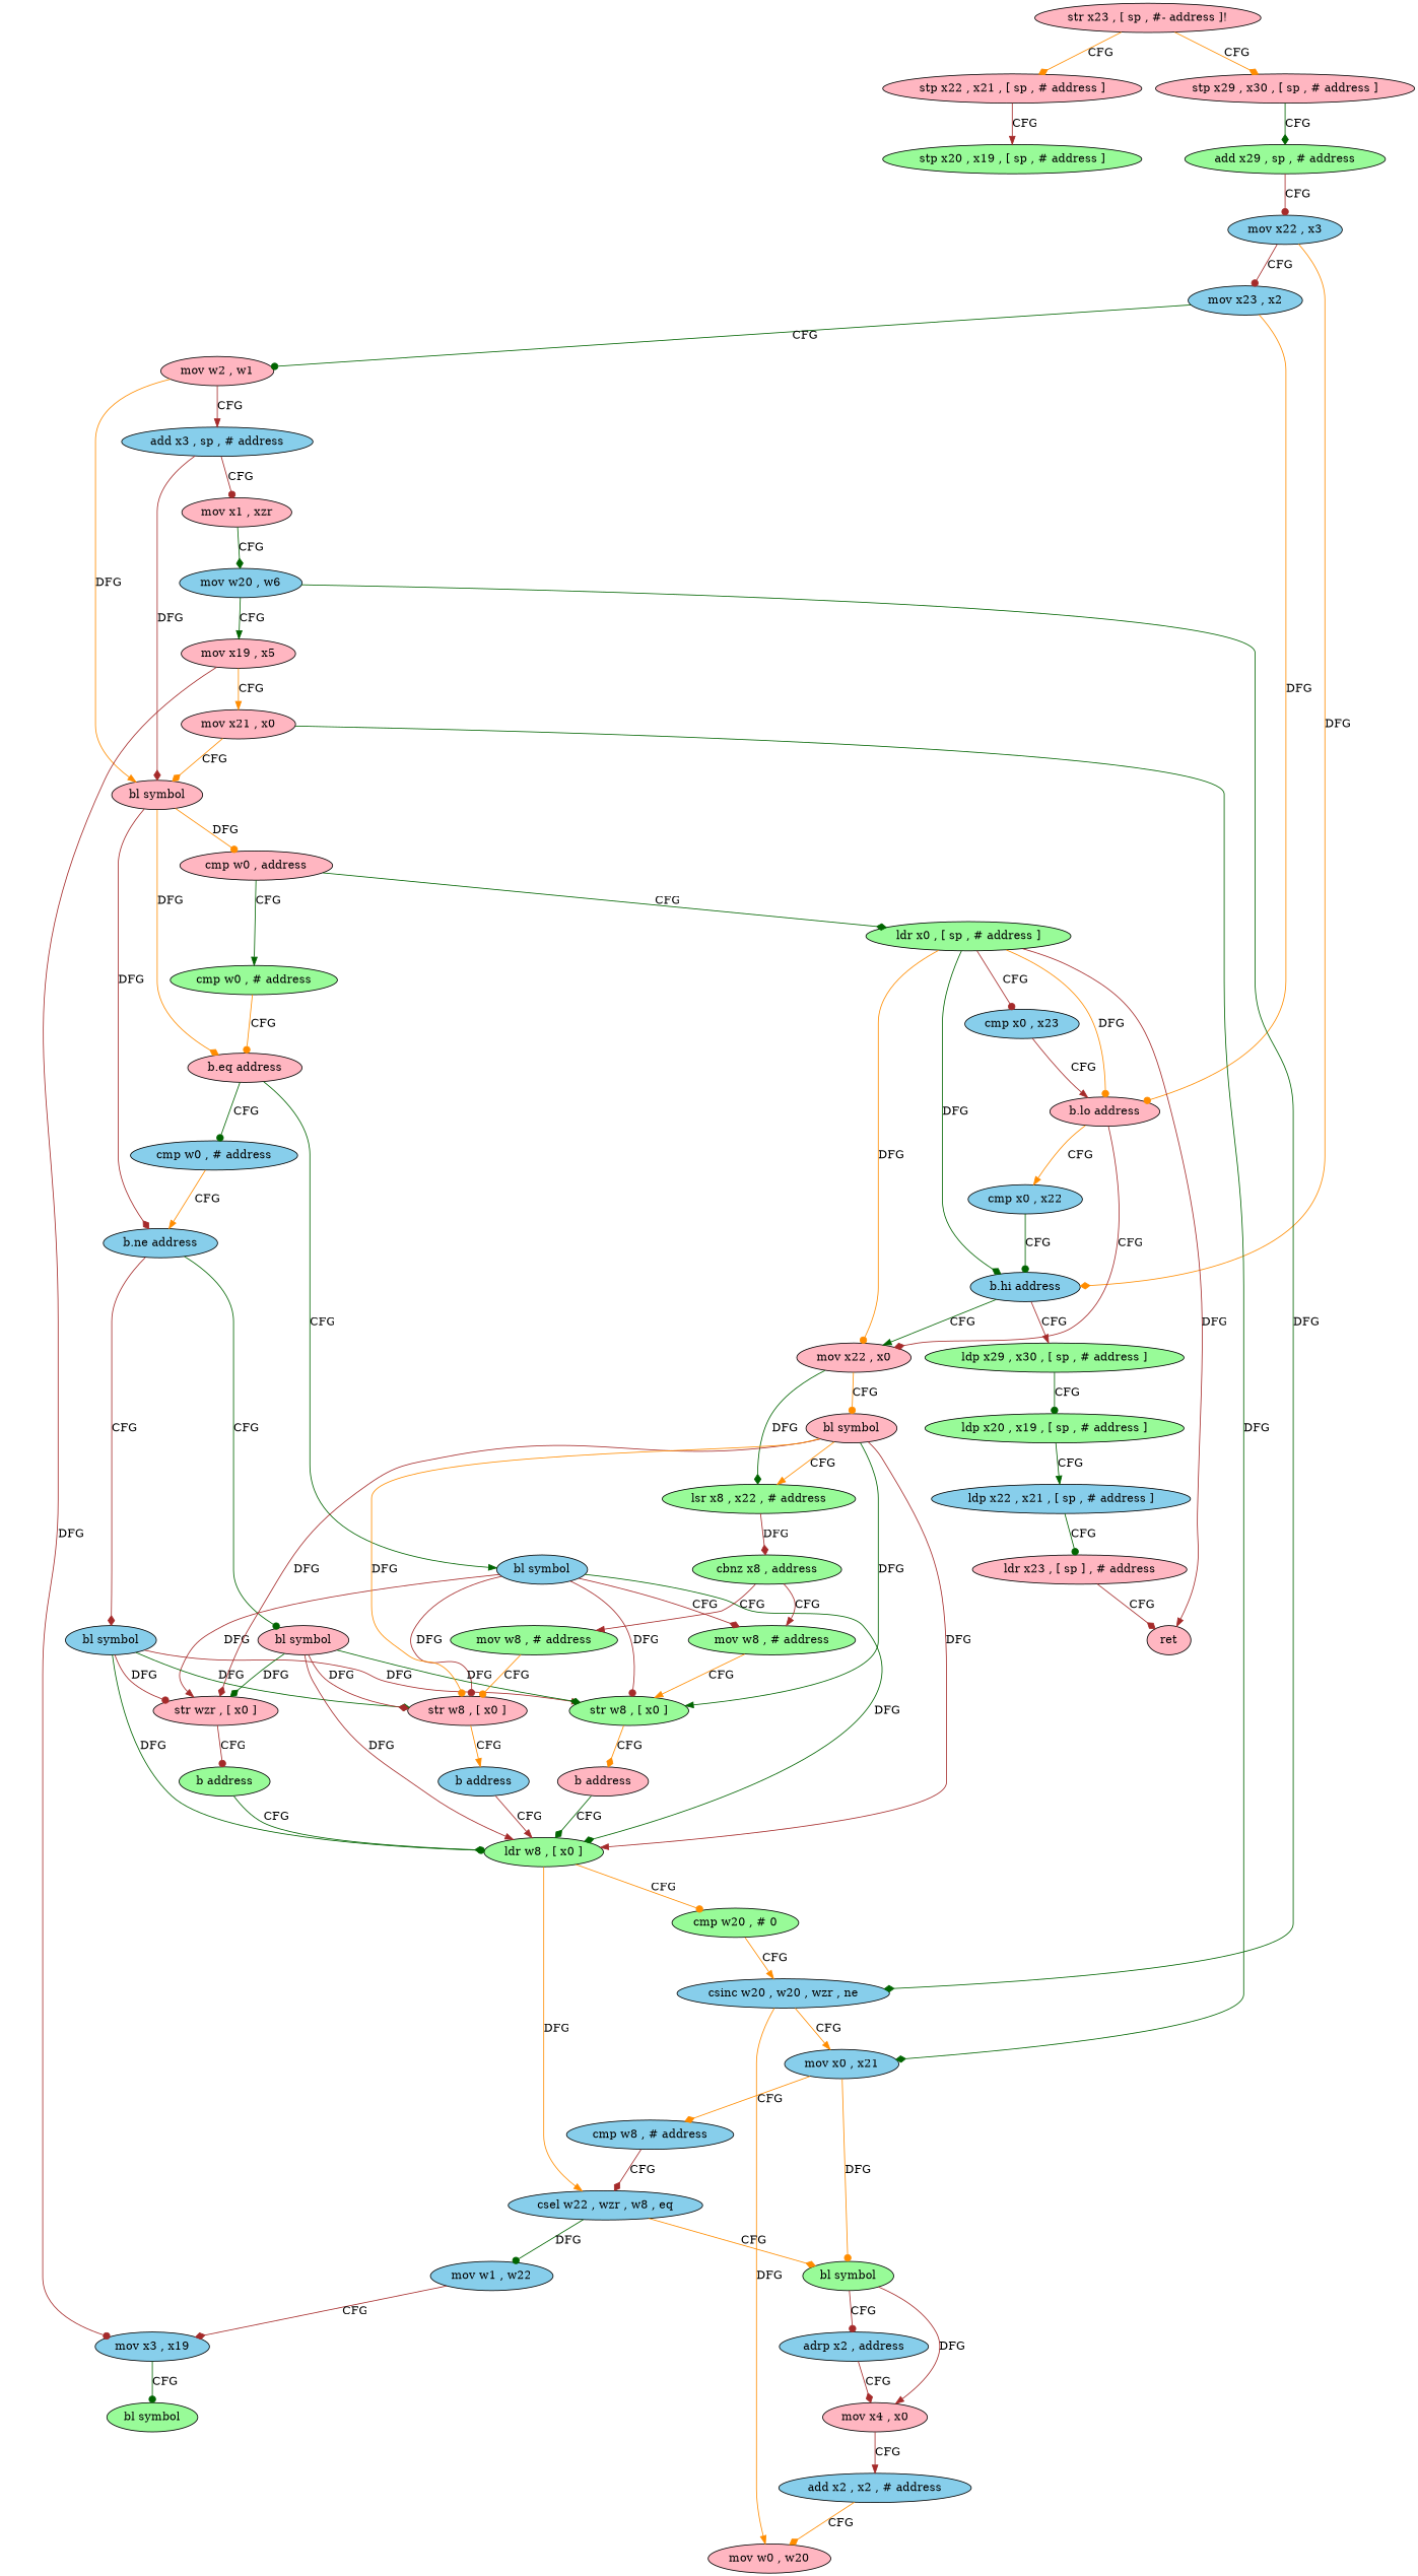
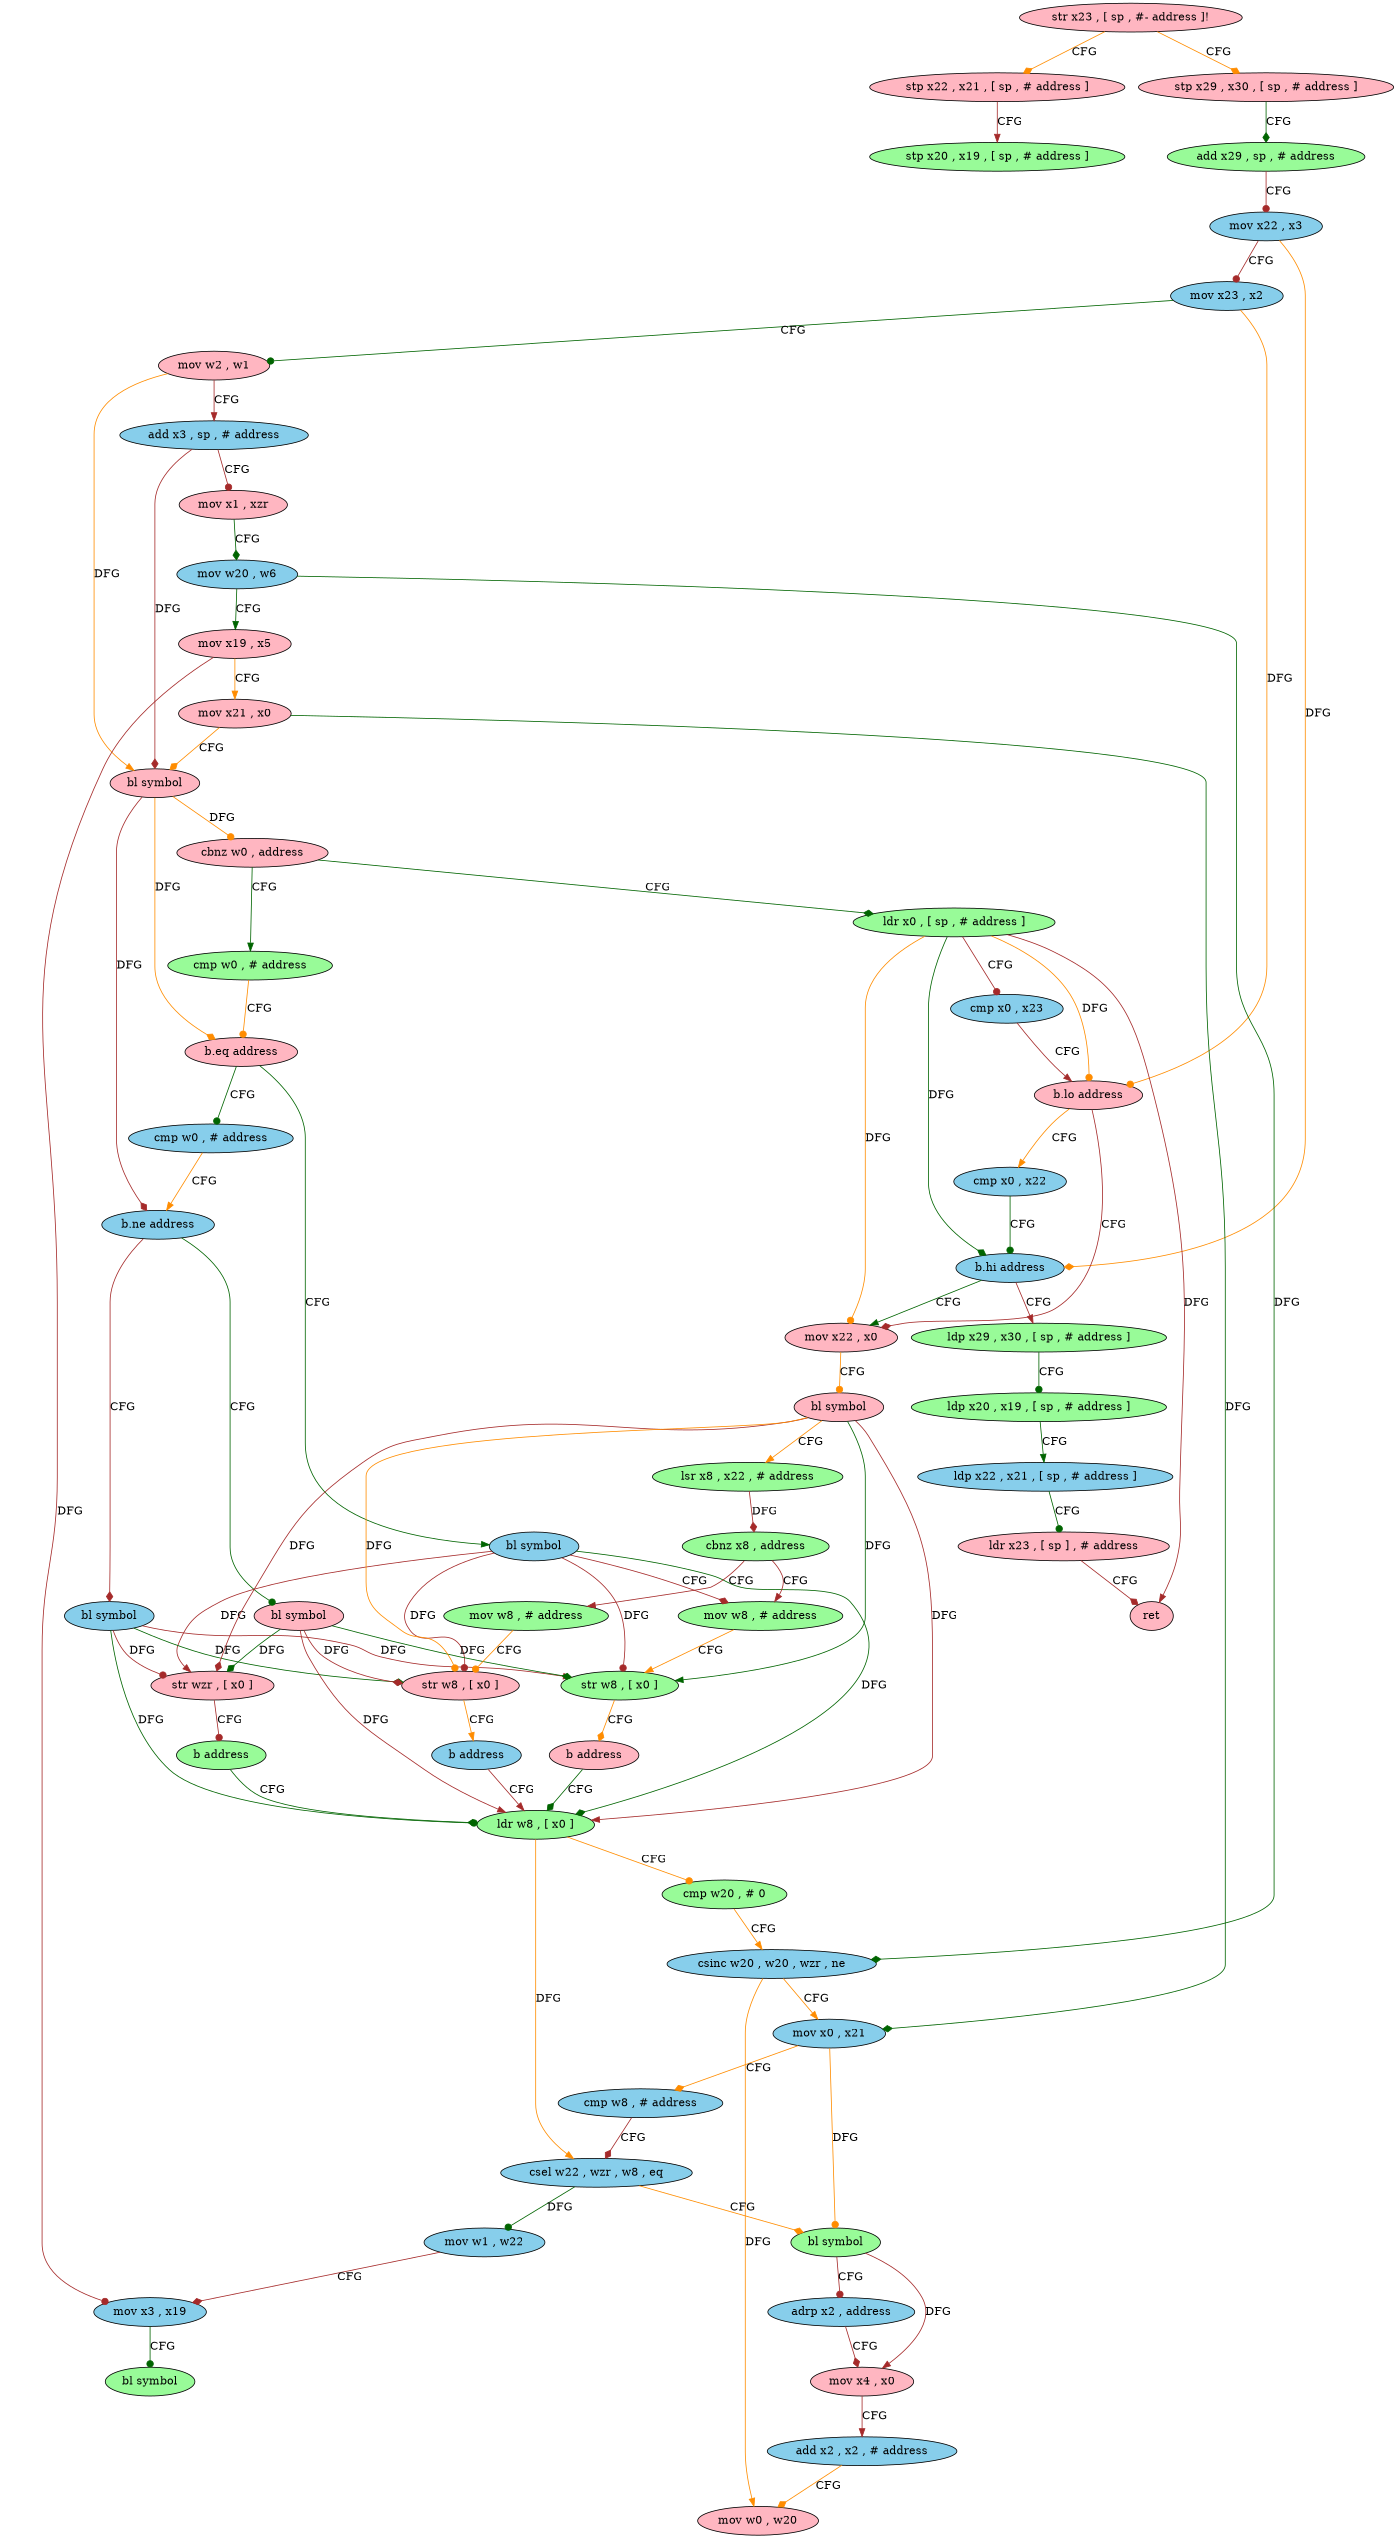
  digraph {
    node [fillcolor=lightpink style=filled]
    edge [arrowhead=diamond color=brown]
    n1 [label="str x23 , [ sp , #- address ]!"]
    n2 [label="stp x22 , x21 , [ sp , # address ]"]
    n3 [label="stp x29 , x30 , [ sp , # address ]"]
    n4 [fillcolor=palegreen label="stp x20 , x19 , [ sp , # address ]"]
    n5 [fillcolor=palegreen label="add x29 , sp , # address"]
    n6 [fillcolor=skyblue label="mov x22 , x3"]
    n7 [fillcolor=skyblue label="mov x23 , x2"]
    n8 [fillcolor=skyblue label="b.hi address"]
    n9 [label="mov w2 , w1"]
    n10 [label="b.lo address"]
    n11 [label="mov x22 , x0"]
    n12 [fillcolor=palegreen label="ldp x29 , x30 , [ sp , # address ]"]
    n13 [fillcolor=skyblue label="add x3 , sp , # address"]
    n14 [label="bl symbol"]
    n15 [fillcolor=skyblue label="cmp x0 , x22"]
    n16 [label="mov x1 , xzr"]
-   n17 [label="cmp w0 , address"]
+   n17 [label="cbnz w0 , address"]
    n18 [label="b.eq address"]
    n19 [fillcolor=skyblue label="b.ne address"]
    n20 [fillcolor=skyblue label="mov w20 , w6"]
    n21 [label="mov x19 , x5"]
    n22 [fillcolor=skyblue label="csinc w20 , w20 , wzr , ne"]
    n23 [label="mov x21 , x0"]
    n24 [fillcolor=skyblue label="mov x3 , x19"]
    n25 [fillcolor=skyblue label="mov x0 , x21"]
    n26 [label="mov w0 , w20"]
    n27 [fillcolor=palegreen label="bl symbol"]
    n28 [fillcolor=skyblue label="cmp w8 , # address"]
    n29 [fillcolor=palegreen label="bl symbol"]
    n30 [fillcolor=palegreen label="cmp w0 , # address"]
    n31 [fillcolor=palegreen label="ldr x0 , [ sp , # address ]"]
    n32 [fillcolor=skyblue label="bl symbol"]
    n33 [fillcolor=skyblue label="cmp w0 , # address"]
    n34 [fillcolor=skyblue label="bl symbol"]
    n35 [label="bl symbol"]
    n36 [fillcolor=skyblue label="cmp x0 , x23"]
    n37 [label=ret]
    n38 [label="bl symbol"]
    n39 [fillcolor=palegreen label="lsr x8 , x22 , # address"]
    n40 [fillcolor=palegreen label="mov w8 , # address"]
    n41 [fillcolor=palegreen label="ldr w8 , [ x0 ]"]
    n42 [label="str wzr , [ x0 ]"]
    n43 [fillcolor=palegreen label="str w8 , [ x0 ]"]
    n44 [label="str w8 , [ x0 ]"]
    n45 [fillcolor=palegreen label="cmp w20 , # 0"]
    n46 [fillcolor=skyblue label="csel w22 , wzr , w8 , eq"]
    n47 [fillcolor=palegreen label="b address"]
    n48 [label="b address"]
    n49 [fillcolor=skyblue label="b address"]
    n50 [fillcolor=palegreen label="cbnz x8 , address"]
    n51 [fillcolor=palegreen label="mov w8 , # address"]
    n52 [fillcolor=palegreen label="ldp x20 , x19 , [ sp , # address ]"]
    n53 [fillcolor=skyblue label="ldp x22 , x21 , [ sp , # address ]"]
    n54 [fillcolor=skyblue label="mov w1 , w22"]
    n55 [fillcolor=skyblue label="adrp x2 , address"]
    n56 [label="mov x4 , x0"]
    n57 [fillcolor=skyblue label="add x2 , x2 , # address"]
    n58 [label="ldr x23 , [ sp ] , # address"]
    n1 -> n2 [color=darkorange label=CFG]
    n1 -> n3 [color=darkorange label=CFG]
    n2 -> n4 [arrowhead=normal label=CFG]
    n3 -> n5 [color=darkgreen label=CFG]
    n5 -> n6 [arrowhead=dot label=CFG]
    n6 -> n7 [arrowhead=dot label=CFG]
    n6 -> n8 [color=darkorange label=DFG]
    n7 -> n9 [arrowhead=dot color=darkgreen label=CFG]
    n7 -> n10 [arrowhead=dot color=darkorange label=DFG]
    n8 -> n11 [arrowhead=normal color=darkgreen label=CFG]
    n8 -> n12 [arrowhead=normal label=CFG]
    n9 -> n13 [arrowhead=normal label=CFG]
    n9 -> n14 [arrowhead=normal color=darkorange label=DFG]
    n10 -> n11 [label=CFG]
    n10 -> n15 [arrowhead=normal color=darkorange label=CFG]
    n11 -> n38 [arrowhead=dot color=darkorange label=CFG]
-   n11 -> n39 [color=darkgreen label=DFG]
    n12 -> n52 [arrowhead=dot color=darkgreen label=CFG]
    n13 -> n14 [label=DFG]
    n13 -> n16 [arrowhead=dot label=CFG]
    n14 -> n17 [arrowhead=dot color=darkorange label=DFG]
    n14 -> n18 [color=darkorange label=DFG]
    n14 -> n19 [label=DFG]
    n15 -> n8 [arrowhead=dot color=darkgreen label=CFG]
    n16 -> n20 [color=darkgreen label=CFG]
    n17 -> n30 [arrowhead=normal color=darkgreen label=CFG]
    n17 -> n31 [color=darkgreen label=CFG]
    n18 -> n32 [arrowhead=normal color=darkgreen label=CFG]
    n18 -> n33 [arrowhead=dot color=darkgreen label=CFG]
    n19 -> n34 [label=CFG]
    n19 -> n35 [arrowhead=dot color=darkgreen label=CFG]
    n20 -> n21 [arrowhead=normal color=darkgreen label=CFG]
    n20 -> n22 [color=darkgreen label=DFG]
    n21 -> n23 [arrowhead=normal color=darkorange label=CFG]
    n21 -> n24 [arrowhead=dot label=DFG]
    n22 -> n25 [arrowhead=normal color=darkorange label=CFG]
    n22 -> n26 [arrowhead=normal color=darkorange label=DFG]
    n23 -> n14 [color=darkorange label=CFG]
    n23 -> n25 [color=darkgreen label=DFG]
    n24 -> n27 [arrowhead=dot color=darkgreen label=CFG]
    n25 -> n28 [color=darkorange label=CFG]
    n25 -> n29 [arrowhead=dot color=darkorange label=DFG]
    n28 -> n46 [label=CFG]
    n29 -> n55 [arrowhead=dot label=CFG]
    n29 -> n56 [arrowhead=normal label=DFG]
    n30 -> n18 [arrowhead=dot color=darkorange label=CFG]
    n31 -> n8 [color=darkgreen label=DFG]
    n31 -> n10 [arrowhead=dot color=darkorange label=DFG]
    n31 -> n11 [arrowhead=dot color=darkorange label=DFG]
    n31 -> n36 [arrowhead=dot label=CFG]
    n31 -> n37 [arrowhead=normal label=DFG]
    n32 -> n40 [label=CFG]
    n32 -> n41 [color=darkgreen label=DFG]
    n32 -> n42 [arrowhead=normal label=DFG]
    n32 -> n43 [arrowhead=dot label=DFG]
    n32 -> n44 [arrowhead=dot label=DFG]
    n33 -> n19 [arrowhead=normal color=darkorange label=CFG]
    n34 -> n41 [arrowhead=dot color=darkgreen label=DFG]
    n34 -> n42 [arrowhead=dot label=DFG]
    n34 -> n43 [arrowhead=normal label=DFG]
    n34 -> n44 [color=darkgreen label=DFG]
    n35 -> n41 [arrowhead=normal label=DFG]
    n35 -> n42 [color=darkgreen label=DFG]
    n35 -> n43 [color=darkgreen label=DFG]
    n35 -> n44 [label=DFG]
    n36 -> n10 [arrowhead=normal label=CFG]
    n38 -> n39 [arrowhead=normal color=darkorange label=CFG]
    n38 -> n41 [arrowhead=normal label=DFG]
    n38 -> n42 [label=DFG]
    n38 -> n43 [arrowhead=normal color=darkgreen label=DFG]
    n38 -> n44 [arrowhead=dot color=darkorange label=DFG]
    n39 -> n50 [label=DFG]
    n40 -> n43 [arrowhead=normal color=darkorange label=CFG]
    n41 -> n45 [arrowhead=dot color=darkorange label=CFG]
    n41 -> n46 [arrowhead=normal color=darkorange label=DFG]
    n42 -> n47 [arrowhead=dot label=CFG]
    n43 -> n48 [color=darkorange label=CFG]
    n44 -> n49 [arrowhead=normal color=darkorange label=CFG]
    n45 -> n22 [arrowhead=normal color=darkorange label=CFG]
    n46 -> n29 [color=darkorange label=CFG]
    n46 -> n54 [arrowhead=dot color=darkgreen label=DFG]
    n47 -> n41 [color=darkgreen label=CFG]
    n48 -> n41 [color=darkgreen label=CFG]
    n49 -> n41 [arrowhead=normal label=CFG]
    n50 -> n40 [arrowhead=normal label=CFG]
    n50 -> n51 [arrowhead=normal label=CFG]
    n51 -> n44 [arrowhead=dot color=darkorange label=CFG]
    n52 -> n53 [arrowhead=normal color=darkgreen label=CFG]
    n53 -> n58 [arrowhead=dot color=darkgreen label=CFG]
    n54 -> n24 [label=CFG]
    n55 -> n56 [label=CFG]
    n56 -> n57 [arrowhead=normal label=CFG]
    n57 -> n26 [color=darkorange label=CFG]
    n58 -> n37 [label=CFG]
  }
